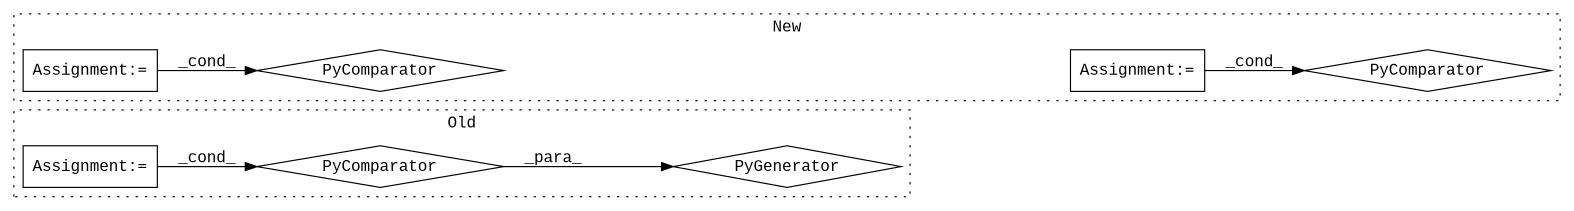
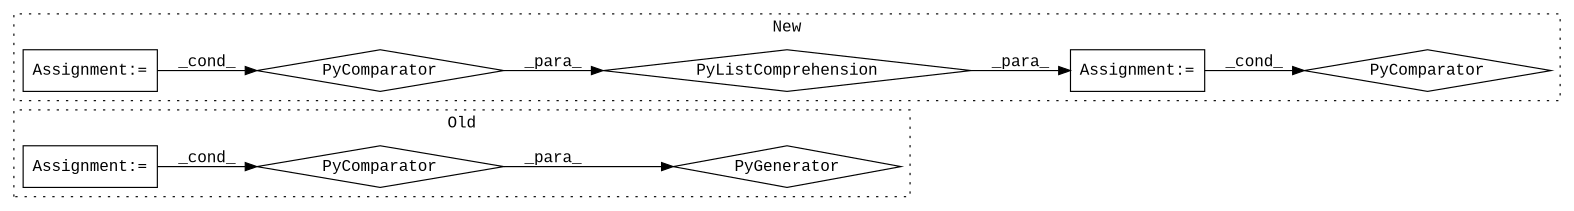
  digraph {
    rankdir=LR
    fontname="Liberation Mono"
    node [a=113 l=67 s=6544 shape=diamond fontname="Liberation Mono"]
    edge [fontname="Liberation Mono"]
    n1 [a=107 l=176 label=PyGenerator s=6441]
    n2 [label=PyComparator]
    n3 [a=7 label="Assignment:=" shape=box]
    n4 [l=58 label=PyComparator s=6370]
    n5 [a=7 l=58 label="Assignment:=" s=6370 shape=box]
+   n6 [a=109 l=194 label=PyListComprehension s=6242]
    n7 [a=7 l=50 label="Assignment:=" s=6637 shape=box]
    n8 [l=50 label=PyComparator s=6637]
    subgraph cluster_1 {
      label=Old
      style=dotted
      n1
      n2
      n3
    }
    subgraph cluster_2 {
      label=New
      style=dotted
      n4
      n5
+     n6
      n7
      n8
    }
    n2 -> n1 [label=_para_]
    n3 -> n2 [label=_cond_]
+   n4 -> n6 [label=_para_]
    n5 -> n4 [label=_cond_]
+   n6 -> n7 [label=_para_]
    n7 -> n8 [label=_cond_]
  }
